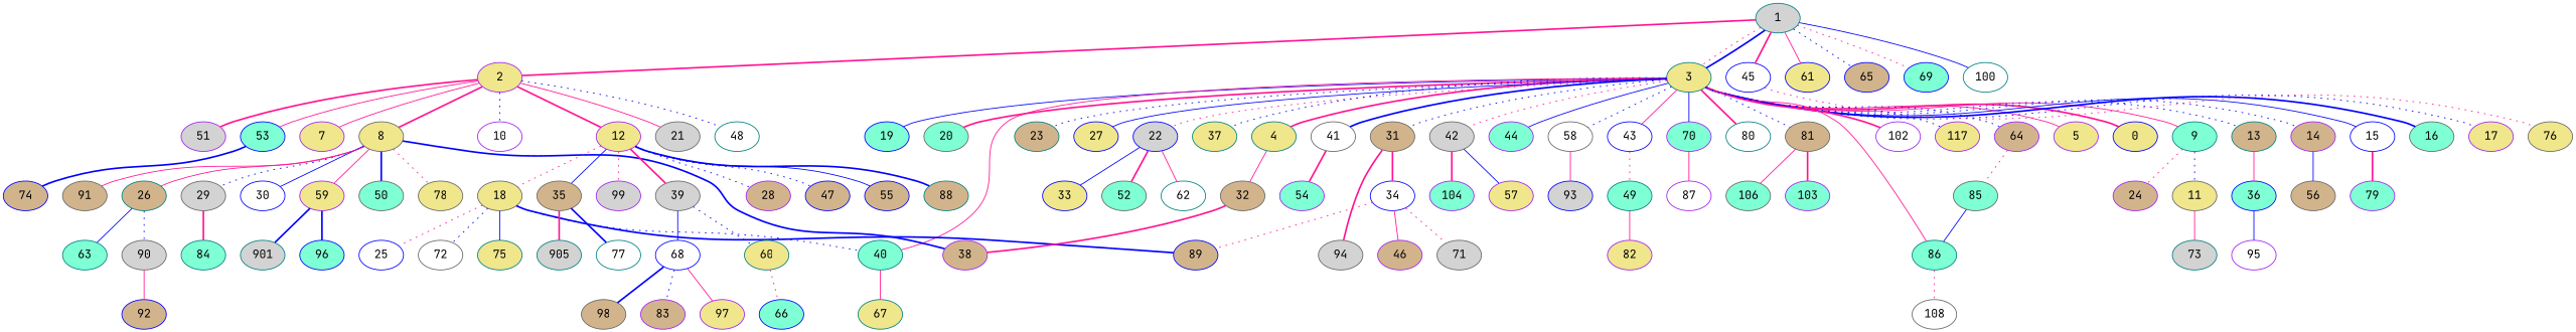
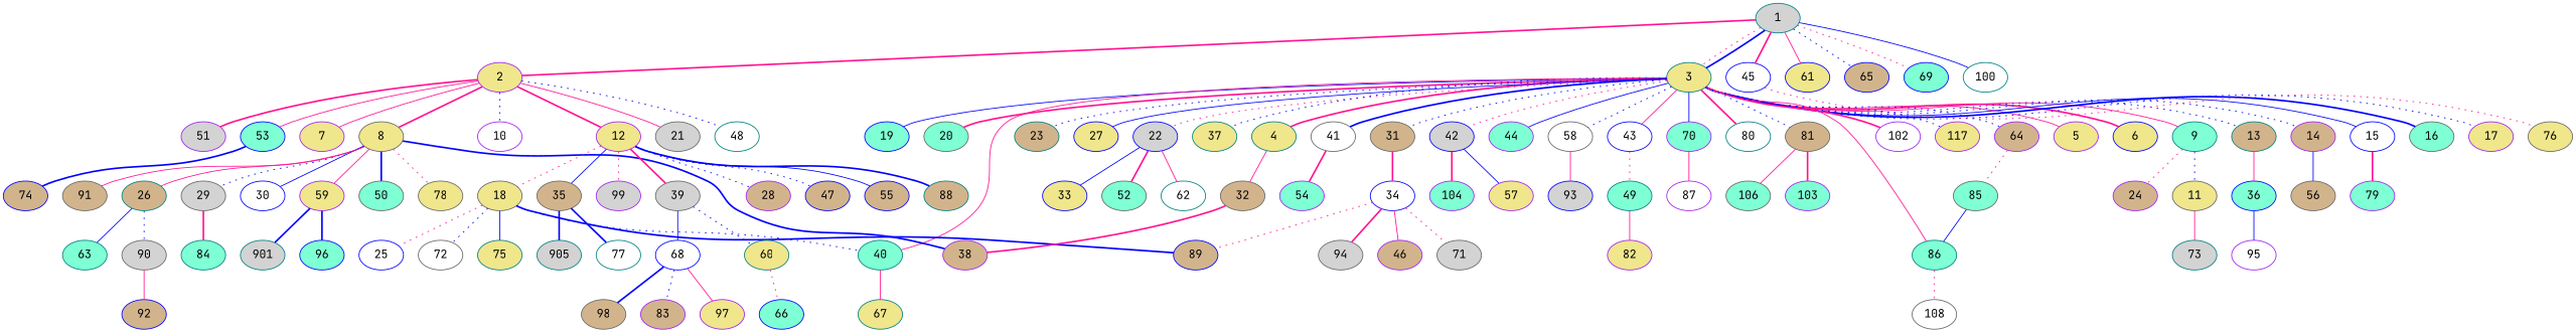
  graph {
    fontname="JetBrains Mono"
    node [color=purple fillcolor=khaki fontname="JetBrains Mono" style=filled]
    edge [color=deeppink fontname="JetBrains Mono" style=solid]
    1 [color=teal fillcolor=lightgrey]
    2
    3 [color=teal]
    45 [color=blue fillcolor=white]
    61 [color=blue]
    65 [color=blue fillcolor=tan]
    69 [color=blue fillcolor=aquamarine]
    100 [color=teal fillcolor=white]
    7
    8 [color=gray40]
    10 [fillcolor=white]
    12
    21 [color=gray40 fillcolor=lightgrey]
    48 [color=teal fillcolor=white]
    51 [fillcolor=lightgrey]
    53 [color=blue fillcolor=aquamarine]
    4 [color=teal]
    5
-   6 [color=blue label=0]
+   6 [color=blue]
    9 [color=teal fillcolor=aquamarine]
    13 [color=teal fillcolor=tan]
    14 [fillcolor=tan]
    15 [color=blue fillcolor=white]
    16 [color=gray40 fillcolor=aquamarine]
    17
    19 [color=blue fillcolor=aquamarine]
    20 [color=gray40 fillcolor=aquamarine]
    22 [color=blue fillcolor=lightgrey]
    23 [color=teal fillcolor=tan]
    27 [color=blue]
    31 [color=gray40 fillcolor=tan]
    37 [color=teal]
    40 [color=teal fillcolor=aquamarine]
    41 [color=gray40 fillcolor=white]
-   42 [color=gray40 fillcolor=lightgrey]
+   42 [color=blue fillcolor=lightgrey]
    43 [color=blue fillcolor=white]
    44 [fillcolor=aquamarine]
    58 [color=gray40 fillcolor=white]
    64 [fillcolor=tan]
    70 [fillcolor=aquamarine]
    80 [color=teal fillcolor=white]
    81 [color=gray40 fillcolor=tan]
    86 [color=teal fillcolor=aquamarine]
    102 [fillcolor=white]
    n45 [label=117]
    76 [color=gray40]
    26 [color=teal fillcolor=tan]
    29 [color=gray40 fillcolor=lightgrey]
    30 [color=blue fillcolor=white]
    38 [fillcolor=tan]
    50 [color=gray40 fillcolor=aquamarine]
    59
    78 [color=gray40]
    91 [color=gray40 fillcolor=tan]
    18 [color=gray40]
    28 [fillcolor=tan]
    35 [color=gray40 fillcolor=tan]
    39 [color=gray40 fillcolor=lightgrey]
    47 [color=blue fillcolor=tan]
    55 [color=blue fillcolor=tan]
    88 [color=teal fillcolor=tan]
    99 [fillcolor=lightgrey]
    74 [color=blue fillcolor=tan]
    32 [color=gray40 fillcolor=tan]
    11 [color=gray40]
    24 [fillcolor=tan]
    36 [color=blue fillcolor=aquamarine]
    56 [color=gray40 fillcolor=tan]
    79 [fillcolor=aquamarine]
    33 [color=blue]
    52 [color=gray40 fillcolor=aquamarine]
    62 [color=teal fillcolor=white]
    34 [color=blue fillcolor=white]
    94 [color=gray40 fillcolor=lightgrey]
    67 [color=teal]
    54 [fillcolor=aquamarine]
    57
    104 [fillcolor=aquamarine]
    49 [color=teal fillcolor=aquamarine]
    93 [color=blue fillcolor=lightgrey]
    85 [color=gray40 fillcolor=aquamarine]
    87 [fillcolor=white]
    103 [fillcolor=aquamarine]
    106 [color=gray40 fillcolor=aquamarine]
    108 [color=gray40 fillcolor=white]
    63 [color=teal fillcolor=aquamarine]
    90 [color=gray40 fillcolor=lightgrey]
    84 [color=teal fillcolor=aquamarine]
    96 [color=blue fillcolor=aquamarine]
    n90 [color=teal fillcolor=lightgrey label=901]
    73 [color=teal fillcolor=lightgrey]
    25 [color=blue fillcolor=white]
    72 [color=gray40 fillcolor=white]
    75 [color=teal]
    89 [color=blue fillcolor=tan]
    77 [color=teal fillcolor=white]
    n97 [color=teal fillcolor=lightgrey label=905]
    60 [color=teal]
    68 [color=blue fillcolor=white]
    95 [fillcolor=white]
    46 [fillcolor=tan]
    71 [color=gray40 fillcolor=lightgrey]
    92 [color=blue fillcolor=tan]
    66 [color=blue fillcolor=aquamarine]
    83 [fillcolor=tan]
    97
    98 [color=gray40 fillcolor=tan]
    82
    1 -- 2 [style=bold]
    1 -- 3 [style=dotted]
    1 -- 3 [color=blue style=bold]
    1 -- 45 [style=bold]
    1 -- 61
    1 -- 65 [color=blue style=dotted]
    1 -- 69 [style=dotted]
    1 -- 100 [color=blue]
    2 -- 7
    2 -- 8 [style=bold]
    2 -- 10 [color=blue style=dotted]
    2 -- 12 [style=bold]
    2 -- 21
    2 -- 48 [color=blue style=dotted]
    2 -- 51 [style=bold]
    2 -- 53
    3 -- 4 [style=bold]
    3 -- 5
    3 -- 6 [style=bold]
    3 -- 9
    3 -- 13 [color=blue style=dotted]
    3 -- 14 [color=blue style=dotted]
    3 -- 15 [color=blue]
    3 -- 16 [color=blue style=bold]
    3 -- 17 [color=blue style=dotted]
    3 -- 19 [color=blue]
    3 -- 20 [style=bold]
    3 -- 22 [style=dotted]
    3 -- 23 [color=blue style=dotted]
    3 -- 27 [color=blue]
    3 -- 31 [color=blue style=dotted]
    3 -- 37 [color=blue style=dotted]
    3 -- 40
    3 -- 41 [color=blue style=bold]
    3 -- 42 [style=dotted]
    3 -- 43
    3 -- 44 [color=blue]
    3 -- 58 [color=blue style=dotted]
    3 -- 64 [color=blue style=dotted]
    3 -- 70 [color=blue]
    3 -- 80 [style=bold]
    3 -- 81 [color=blue style=dotted]
    3 -- 86
    3 -- 102 [style=bold]
    3 -- n45 [color=blue style=dotted]
    45 -- 76 [style=dotted]
    8 -- 26
    8 -- 29 [color=blue style=dotted]
    8 -- 30 [color=blue]
    8 -- 38 [color=blue style=bold]
    8 -- 50 [color=blue style=bold]
    8 -- 59
    8 -- 78 [style=dotted]
    8 -- 91
    12 -- 18 [style=dotted]
    12 -- 28 [color=blue style=dotted]
    12 -- 35 [color=blue]
    12 -- 39 [style=bold]
    12 -- 47 [color=blue style=dotted]
    12 -- 55 [color=blue]
    12 -- 88 [color=blue style=bold]
    12 -- 99 [style=dotted]
    53 -- 74 [color=blue style=bold]
    4 -- 32
    9 -- 11 [color=blue style=dotted]
    9 -- 24 [style=dotted]
    13 -- 36
    14 -- 56 [color=blue]
    15 -- 79 [style=bold]
    22 -- 33 [color=blue]
    22 -- 52 [style=bold]
    22 -- 62
    31 -- 34 [style=bold]
-   31 -- 94 [style=bold]
+   34 -- 94 [style=bold]
    40 -- 67
    41 -- 54 [style=bold]
    42 -- 57 [color=blue]
    42 -- 104 [style=bold]
    43 -- 49 [style=dotted]
    58 -- 93
    64 -- 85 [style=dotted]
    70 -- 87
    81 -- 103 [style=bold]
    81 -- 106
    86 -- 108 [style=dotted]
    26 -- 63 [color=blue]
    26 -- 90 [color=blue style=dotted]
    29 -- 84 [style=bold]
    59 -- 96 [color=blue style=bold]
    59 -- n90 [color=blue style=bold]
    18 -- 40 [color=blue style=dotted]
    18 -- 25 [style=dotted]
    18 -- 72 [color=blue style=dotted]
    18 -- 75 [color=blue]
    18 -- 89 [color=blue style=bold]
    35 -- 77 [color=blue style=bold]
-   35 -- n97 [style=bold]
+   35 -- n97 [color=blue style=bold]
    39 -- 60 [color=blue style=dotted]
    39 -- 68 [color=blue]
    32 -- 38 [style=bold]
    11 -- 73
    36 -- 95 [color=blue]
    34 -- 89 [style=dotted]
    34 -- 46
    34 -- 71 [style=dotted]
    49 -- 82
    85 -- 86 [color=blue]
    90 -- 92
    60 -- 66 [style=dotted]
    68 -- 83 [color=blue style=dotted]
    68 -- 97
    68 -- 98 [color=blue style=bold]
  }
